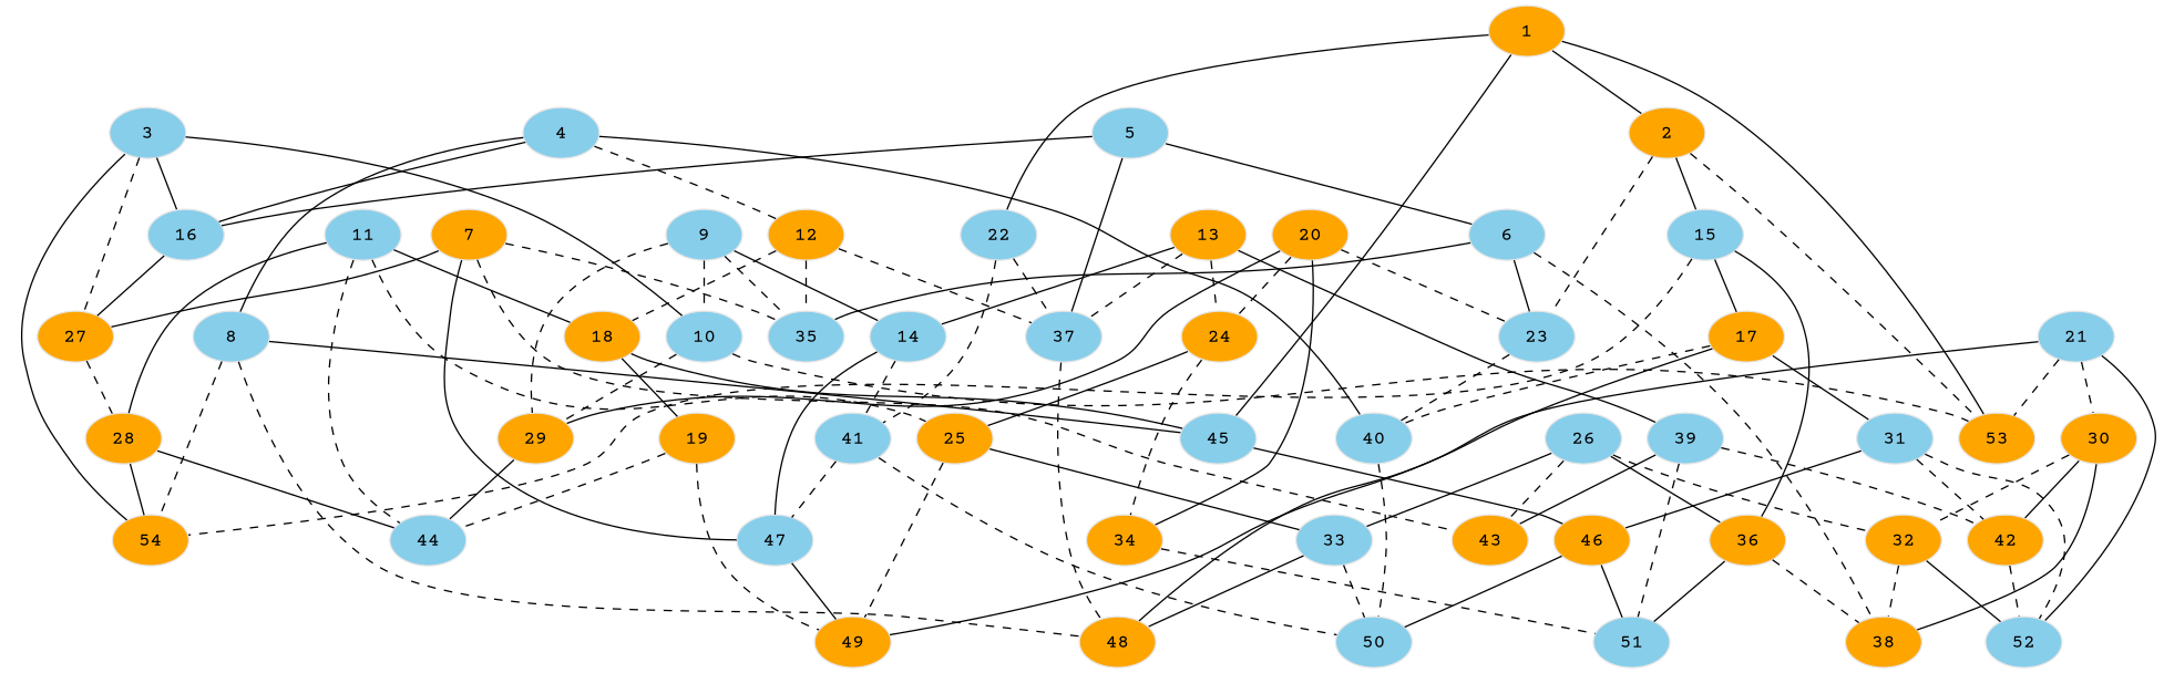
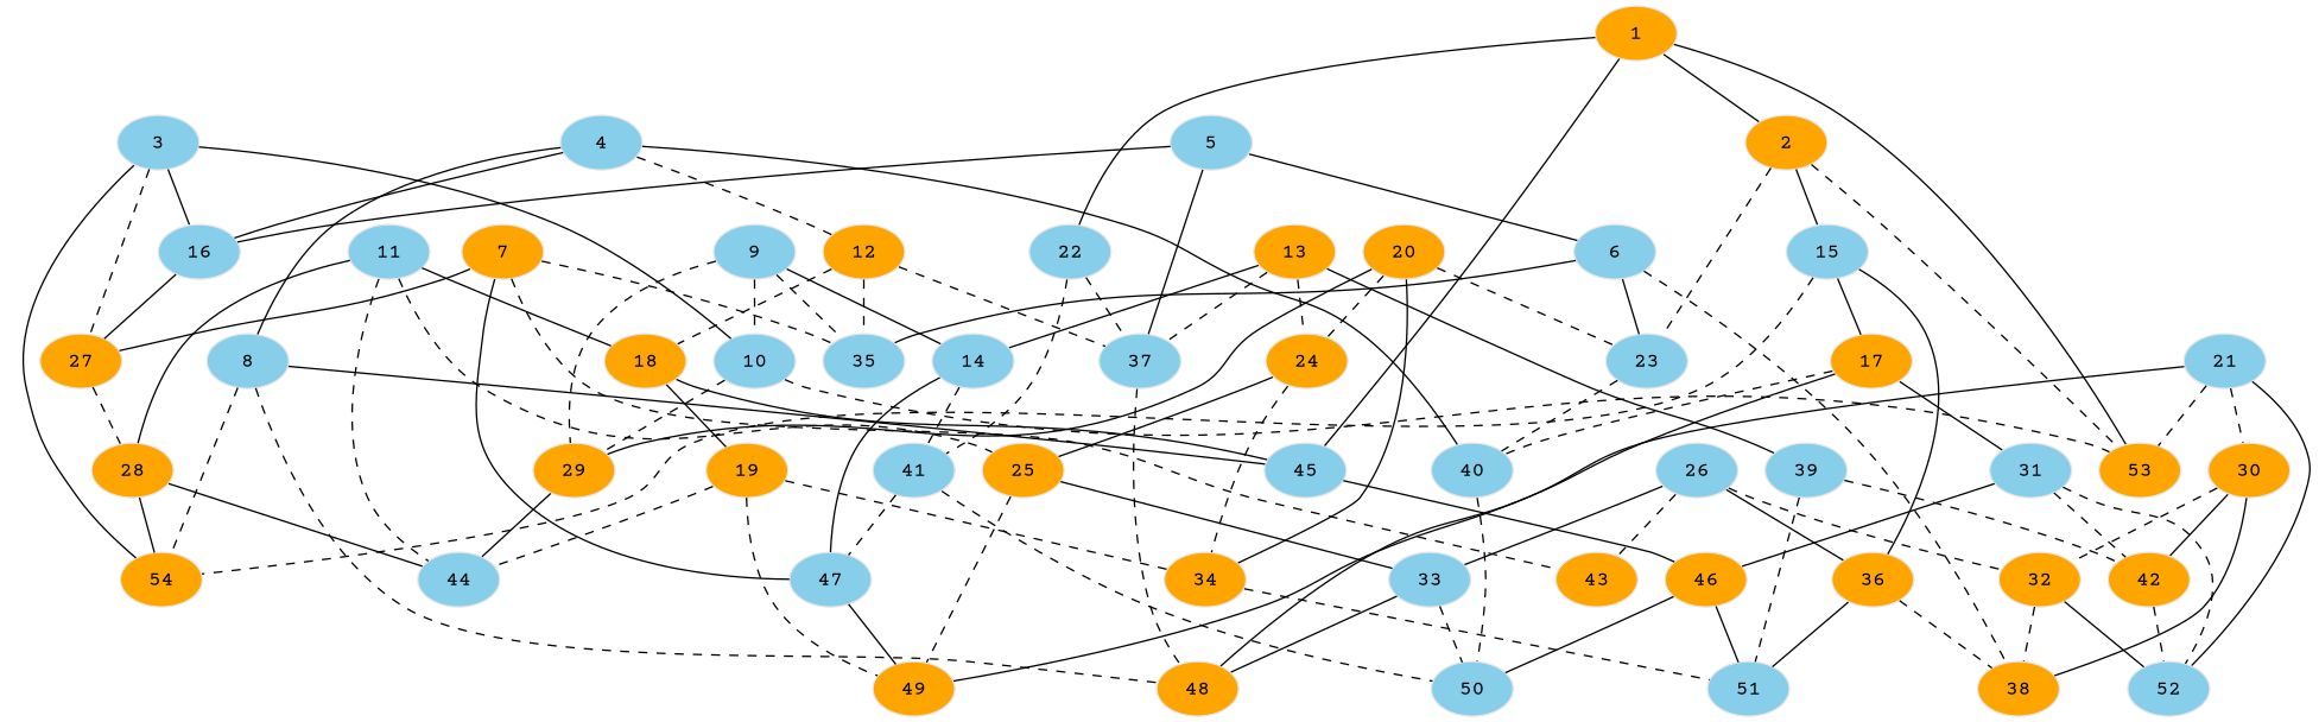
  graph {
    fontname="Courier Prime"
    node [color=gray90 fillcolor=skyblue fontname="Courier Prime" style=filled]
    edge [fontname="Courier Prime" style=solid]
    1 [fillcolor=orange]
    2 [fillcolor=orange]
    22
    45
    53 [fillcolor=orange]
    15
    23
    37
    41
    46 [fillcolor=orange]
    54 [fillcolor=orange]
    17 [fillcolor=orange]
    36 [fillcolor=orange]
    40
    3
    10
    16
    27 [fillcolor=orange]
    29 [fillcolor=orange]
    28 [fillcolor=orange]
    4
    8
    12 [fillcolor=orange]
    48 [fillcolor=orange]
    35
    18 [fillcolor=orange]
    50
    5
    6
    38 [fillcolor=orange]
    43 [fillcolor=orange]
    7 [fillcolor=orange]
    47
    49 [fillcolor=orange]
    9
    14
    44
    11
    25 [fillcolor=orange]
    19 [fillcolor=orange]
    33
    13 [fillcolor=orange]
    24 [fillcolor=orange]
    39
    34 [fillcolor=orange]
    42 [fillcolor=orange]
    51
    31
    52
    20 [fillcolor=orange]
    21
    30 [fillcolor=orange]
    32 [fillcolor=orange]
    26
    1 -- 2
    1 -- 22
    1 -- 45
    1 -- 53
    2 -- 53 [style=dashed]
    2 -- 15
    2 -- 23 [style=dashed]
    22 -- 37 [style=dashed]
    22 -- 41 [style=dashed]
    45 -- 46
    15 -- 54 [style=dashed]
    15 -- 17
    15 -- 36
    23 -- 40 [style=dashed]
    37 -- 48 [style=dashed]
    41 -- 50 [style=dashed]
    41 -- 47 [style=dashed]
    46 -- 50
    46 -- 51
    17 -- 40 [style=dashed]
    17 -- 48
    17 -- 31
    36 -- 38 [style=dashed]
    36 -- 51
    40 -- 50 [style=dashed]
    3 -- 54
    3 -- 10
    3 -- 16
    3 -- 27 [style=dashed]
    10 -- 53 [style=dashed]
    10 -- 29 [style=dashed]
    16 -- 27
    27 -- 28 [style=dashed]
    29 -- 44
    28 -- 54
    28 -- 44
    4 -- 40
    4 -- 16
    4 -- 8
    4 -- 12 [style=dashed]
    8 -- 45
    8 -- 54 [style=dashed]
    8 -- 48 [style=dashed]
    12 -- 37 [style=dashed]
    12 -- 35 [style=dashed]
    12 -- 18 [style=dashed]
    18 -- 45
    18 -- 19
    5 -- 37
    5 -- 16
    5 -- 6
    6 -- 23
    6 -- 35
    6 -- 38 [style=dashed]
    7 -- 27
    7 -- 35 [style=dashed]
    7 -- 43 [style=dashed]
    7 -- 47
    47 -- 49
    9 -- 10 [style=dashed]
    9 -- 29 [style=dashed]
    9 -- 35 [style=dashed]
    9 -- 14
    14 -- 41 [style=dashed]
    14 -- 47
    11 -- 28
    11 -- 18
    11 -- 44 [style=dashed]
    11 -- 25 [style=dashed]
    25 -- 49 [style=dashed]
    25 -- 33
    19 -- 49 [style=dashed]
    19 -- 44 [style=dashed]
+   19 -- 34 [style=dashed]
    33 -- 48
    33 -- 50 [style=dashed]
    13 -- 37 [style=dashed]
    13 -- 14
    13 -- 24 [style=dashed]
    13 -- 39
    24 -- 25
    24 -- 34 [style=dashed]
-   39 -- 43
    39 -- 42 [style=dashed]
    39 -- 51 [style=dashed]
    34 -- 51 [style=dashed]
    42 -- 52 [style=dashed]
    31 -- 46
    31 -- 42 [style=dashed]
    31 -- 52 [style=dashed]
    20 -- 23 [style=dashed]
    20 -- 29
    20 -- 24 [style=dashed]
    20 -- 34
    21 -- 53 [style=dashed]
    21 -- 49
    21 -- 52
    21 -- 30 [style=dashed]
    30 -- 38
    30 -- 42
    30 -- 32 [style=dashed]
    32 -- 38 [style=dashed]
    32 -- 52
    26 -- 36
    26 -- 43 [style=dashed]
    26 -- 33
    26 -- 32 [style=dashed]
  }
